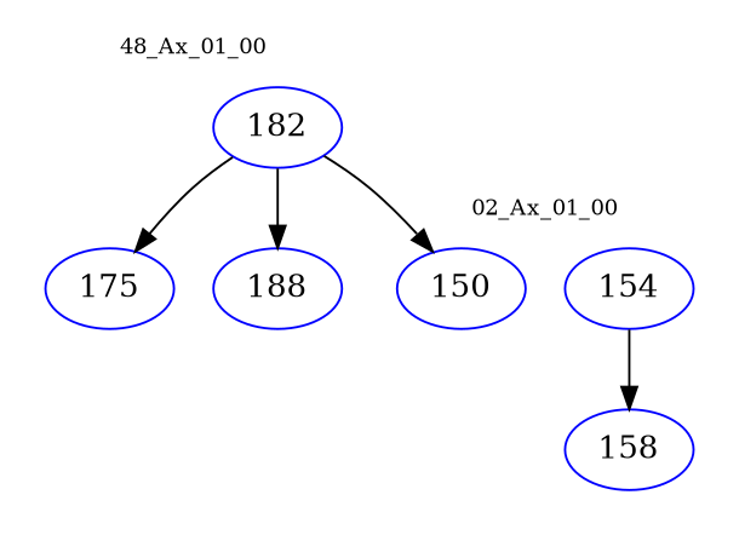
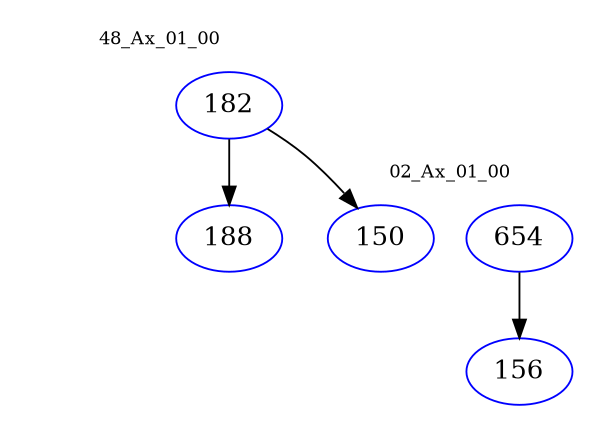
  digraph {
    node [color=blue]
    edge [color=black]
-   n1 [label=154]
+   n1 [label=654]
    n2 [label=150]
-   n3 [label=158]
+   n3 [label=156]
    n4 [label=182]
-   n5 [label=175]
    n6 [label=188]
    subgraph cluster_1 {
      color=white
      fontsize=10
      label="02_Ax_01_00"
      n1
      n2
      n3
    }
    subgraph cluster_2 {
      color=white
      fontsize=10
      label="48_Ax_01_00"
      n4
-     n5
      n6
    }
    n1 -> n3
    n4 -> n2
-   n4 -> n5
    n4 -> n6
  }
